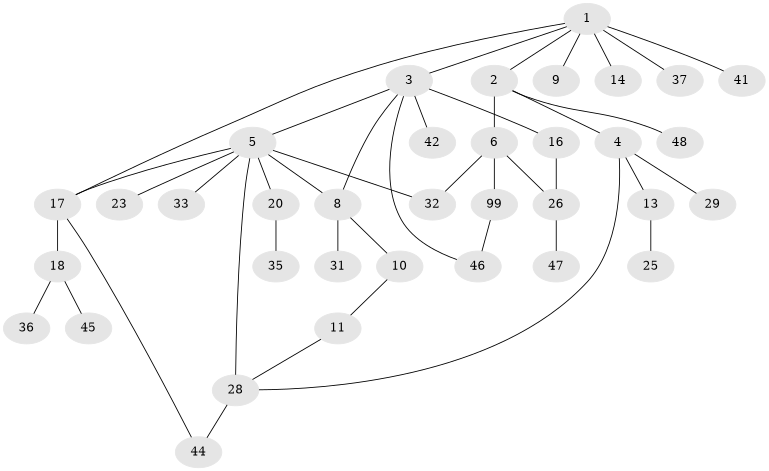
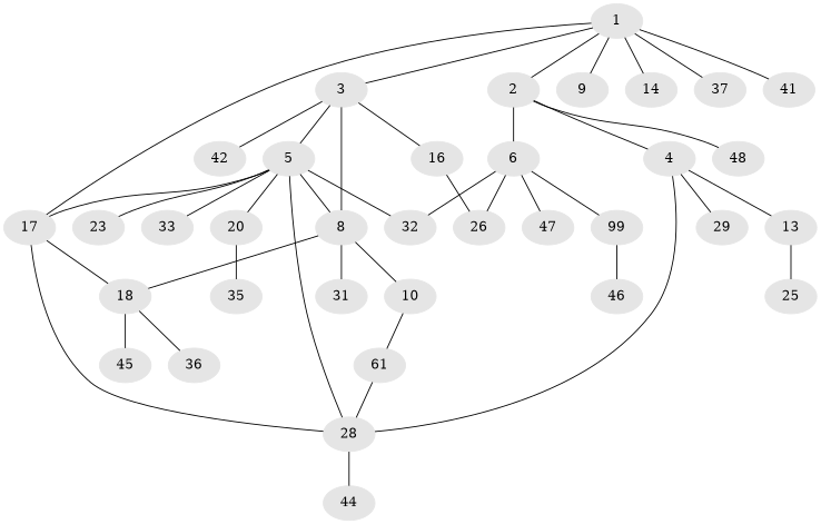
  graph {
    node [color=gray90 style=filled]
    1 [super="+7"]
    2 [super="+15"]
    3 [super="+52"]
    9
    14
    17 [super="+50"]
    37
    41
    4 [super="+53"]
    6 [super="+27"]
    48
    5 [super="+12"]
    8 [super="+21"]
    16
    42
    46
    28 [super="+30"]
    18 [super="+19"]
    13 [super="+51"]
    29
    32
    26 [super="+38"]
    n23 [label=99]
    47
    20 [super="+43"]
    23 [super="+34"]
    33 [super="+40"]
    10 [super="+24"]
    31
    25
    44 [super="+49"]
    35
-   11 [super="+22"]
+   11 [super="+22" label=61]
    36
    45
    1 -- 2
    1 -- 3
    1 -- 9
    1 -- 14
    1 -- 17
    1 -- 37
    1 -- 41 [weight=2]
    2 -- 4
    2 -- 6
    2 -- 48
    3 -- 5
    3 -- 8
    3 -- 16
    3 -- 42
-   3 -- 46
-   17 -- 44
+   17 -- 28
    17 -- 18
    4 -- 28
    4 -- 13
    4 -- 29
    6 -- 32
    6 -- 26
    6 -- n23
-   26 -- 47
+   6 -- 47
    5 -- 17
    5 -- 8
    5 -- 28
    5 -- 32
    5 -- 20
    5 -- 23
    5 -- 33
+   8 -- 18
    8 -- 10
    8 -- 31
    16 -- 26
    28 -- 44
    18 -- 36
    18 -- 45
    13 -- 25
    n23 -- 46
    20 -- 35
    10 -- 11
    11 -- 28
  }
